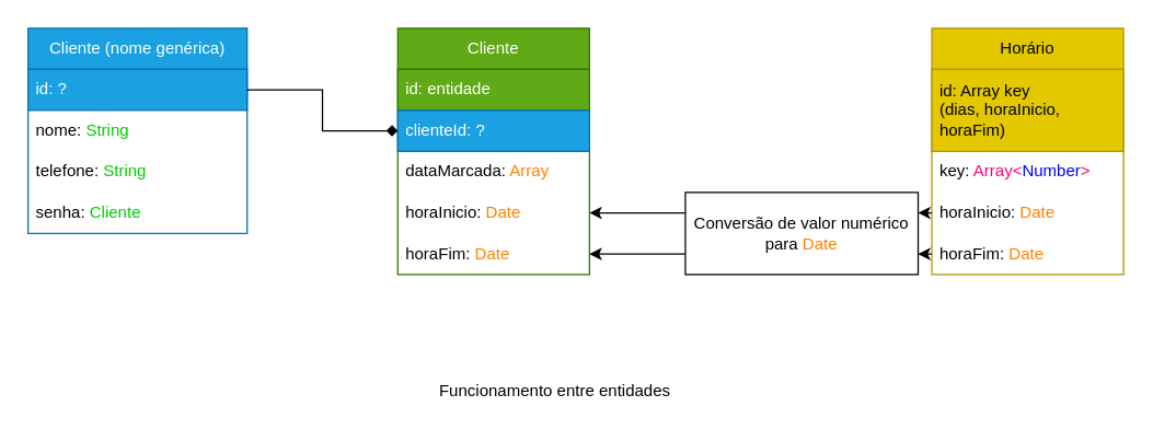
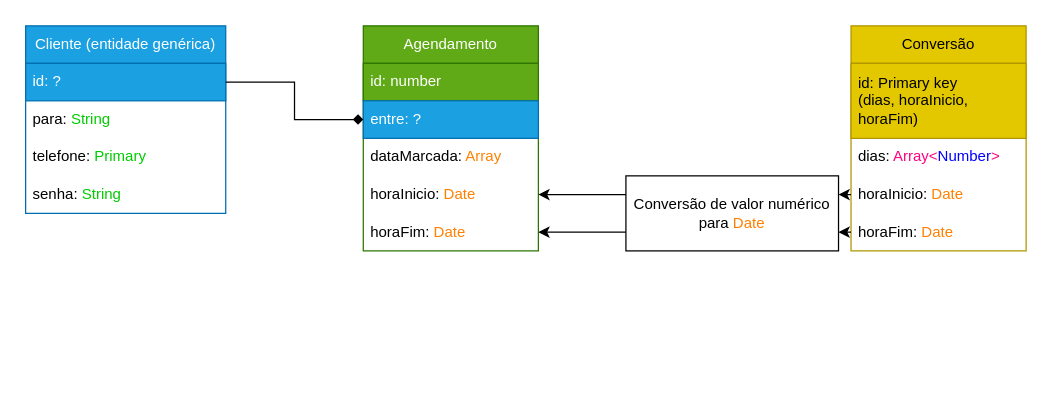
  <mxCell id="0" />
  <mxCell id="1" parent="0" />
- <mxCell id="2" value="Cliente (nome genérica)" style="swimlane;fontStyle=0;childLayout=stackLayout;horizontal=1;startSize=30;horizontalStack=0;resizeParent=1;resizeParentMax=0;resizeLast=0;collapsible=1;marginBottom=0;whiteSpace=wrap;html=1;fillColor=#1ba1e2;strokeColor=#006EAF;fontColor=#ffffff;" parent="1" vertex="1"><mxGeometry x="20" y="20" width="160" height="150" as="geometry"><mxRectangle x="80" y="40" width="180" height="30" as="alternateBounds" /></mxGeometry></mxCell>
+ <mxCell id="2" value="Cliente (entidade genérica)" style="swimlane;fontStyle=0;childLayout=stackLayout;horizontal=1;startSize=30;horizontalStack=0;resizeParent=1;resizeParentMax=0;resizeLast=0;collapsible=1;marginBottom=0;whiteSpace=wrap;html=1;fillColor=#1ba1e2;strokeColor=#006EAF;fontColor=#ffffff;" parent="1" vertex="1"><mxGeometry x="20" y="20" width="160" height="150" as="geometry"><mxRectangle x="80" y="40" width="180" height="30" as="alternateBounds" /></mxGeometry></mxCell>
  <mxCell id="3" value="id: ?" style="text;strokeColor=#006EAF;fillColor=#1ba1e2;align=left;verticalAlign=middle;spacingLeft=4;spacingRight=4;overflow=hidden;points=[[0,0.5],[1,0.5]];portConstraint=eastwest;rotatable=0;whiteSpace=wrap;html=1;fontColor=#ffffff;" parent="2" vertex="1"><mxGeometry y="30" width="160" height="30" as="geometry" /></mxCell>
- <mxCell id="4" value="nome: &lt;font color=&quot;#00cc00&quot;&gt;String&lt;/font&gt;" style="text;strokeColor=none;fillColor=none;align=left;verticalAlign=middle;spacingLeft=4;spacingRight=4;overflow=hidden;points=[[0,0.5],[1,0.5]];portConstraint=eastwest;rotatable=0;whiteSpace=wrap;html=1;" parent="2" vertex="1"><mxGeometry y="60" width="160" height="30" as="geometry" /></mxCell>
- <mxCell id="5" value="telefone: &lt;font color=&quot;#00cc00&quot;&gt;String&lt;/font&gt;" style="text;strokeColor=none;fillColor=none;align=left;verticalAlign=middle;spacingLeft=4;spacingRight=4;overflow=hidden;points=[[0,0.5],[1,0.5]];portConstraint=eastwest;rotatable=0;whiteSpace=wrap;html=1;" parent="2" vertex="1"><mxGeometry y="90" width="160" height="30" as="geometry" /></mxCell>
- <mxCell id="6" value="senha: &lt;font color=&quot;#00cc00&quot;&gt;Cliente&lt;/font&gt;" style="text;strokeColor=none;fillColor=none;align=left;verticalAlign=middle;spacingLeft=4;spacingRight=4;overflow=hidden;points=[[0,0.5],[1,0.5]];portConstraint=eastwest;rotatable=0;whiteSpace=wrap;html=1;" parent="2" vertex="1"><mxGeometry y="120" width="160" height="30" as="geometry" /></mxCell>
- <mxCell id="7" value="Horário" style="swimlane;fontStyle=0;childLayout=stackLayout;horizontal=1;startSize=30;horizontalStack=0;resizeParent=1;resizeParentMax=0;resizeLast=0;collapsible=1;marginBottom=0;whiteSpace=wrap;html=1;fillColor=#e3c800;strokeColor=#B09500;fontColor=#000000;" vertex="1" parent="1"><mxGeometry x="680" y="20" width="140" height="180" as="geometry" /></mxCell>
- <mxCell id="8" value="id: Array key (&lt;font&gt;dias&lt;/font&gt;,&amp;nbsp;&lt;font&gt;horaInicio, horaFim)&lt;/font&gt;" style="text;strokeColor=#B09500;fillColor=#e3c800;align=left;verticalAlign=middle;spacingLeft=4;spacingRight=4;overflow=hidden;points=[[0,0.5],[1,0.5]];portConstraint=eastwest;rotatable=0;whiteSpace=wrap;html=1;fontColor=#000000;" vertex="1" parent="7"><mxGeometry y="30" width="140" height="60" as="geometry" /></mxCell>
- <mxCell id="9" value="key: &lt;font color=&quot;#ff0080&quot;&gt;Array&amp;lt;&lt;/font&gt;&lt;font color=&quot;#0000ff&quot;&gt;Number&lt;/font&gt;&lt;font color=&quot;#ff0080&quot;&gt;&amp;gt;&lt;/font&gt;" style="text;strokeColor=none;fillColor=none;align=left;verticalAlign=middle;spacingLeft=4;spacingRight=4;overflow=hidden;points=[[0,0.5],[1,0.5]];portConstraint=eastwest;rotatable=0;whiteSpace=wrap;html=1;" vertex="1" parent="7"><mxGeometry y="90" width="140" height="30" as="geometry" /></mxCell>
+ <mxCell id="4" value="para: &lt;font color=&quot;#00cc00&quot;&gt;String&lt;/font&gt;" style="text;strokeColor=none;fillColor=none;align=left;verticalAlign=middle;spacingLeft=4;spacingRight=4;overflow=hidden;points=[[0,0.5],[1,0.5]];portConstraint=eastwest;rotatable=0;whiteSpace=wrap;html=1;" parent="2" vertex="1"><mxGeometry y="60" width="160" height="30" as="geometry" /></mxCell>
+ <mxCell id="5" value="telefone: &lt;font color=&quot;#00cc00&quot;&gt;Primary&lt;/font&gt;" style="text;strokeColor=none;fillColor=none;align=left;verticalAlign=middle;spacingLeft=4;spacingRight=4;overflow=hidden;points=[[0,0.5],[1,0.5]];portConstraint=eastwest;rotatable=0;whiteSpace=wrap;html=1;" parent="2" vertex="1"><mxGeometry y="90" width="160" height="30" as="geometry" /></mxCell>
+ <mxCell id="6" value="senha: &lt;font color=&quot;#00cc00&quot;&gt;String&lt;/font&gt;" style="text;strokeColor=none;fillColor=none;align=left;verticalAlign=middle;spacingLeft=4;spacingRight=4;overflow=hidden;points=[[0,0.5],[1,0.5]];portConstraint=eastwest;rotatable=0;whiteSpace=wrap;html=1;" parent="2" vertex="1"><mxGeometry y="120" width="160" height="30" as="geometry" /></mxCell>
+ <mxCell id="7" value="Conversão" style="swimlane;fontStyle=0;childLayout=stackLayout;horizontal=1;startSize=30;horizontalStack=0;resizeParent=1;resizeParentMax=0;resizeLast=0;collapsible=1;marginBottom=0;whiteSpace=wrap;html=1;fillColor=#e3c800;strokeColor=#B09500;fontColor=#000000;" vertex="1" parent="1"><mxGeometry x="680" y="20" width="140" height="180" as="geometry" /></mxCell>
+ <mxCell id="8" value="id: Primary key (&lt;font&gt;dias&lt;/font&gt;,&amp;nbsp;&lt;font&gt;horaInicio, horaFim)&lt;/font&gt;" style="text;strokeColor=#B09500;fillColor=#e3c800;align=left;verticalAlign=middle;spacingLeft=4;spacingRight=4;overflow=hidden;points=[[0,0.5],[1,0.5]];portConstraint=eastwest;rotatable=0;whiteSpace=wrap;html=1;fontColor=#000000;" vertex="1" parent="7"><mxGeometry y="30" width="140" height="60" as="geometry" /></mxCell>
+ <mxCell id="9" value="dias: &lt;font color=&quot;#ff0080&quot;&gt;Array&amp;lt;&lt;/font&gt;&lt;font color=&quot;#0000ff&quot;&gt;Number&lt;/font&gt;&lt;font color=&quot;#ff0080&quot;&gt;&amp;gt;&lt;/font&gt;" style="text;strokeColor=none;fillColor=none;align=left;verticalAlign=middle;spacingLeft=4;spacingRight=4;overflow=hidden;points=[[0,0.5],[1,0.5]];portConstraint=eastwest;rotatable=0;whiteSpace=wrap;html=1;" vertex="1" parent="7"><mxGeometry y="90" width="140" height="30" as="geometry" /></mxCell>
  <mxCell id="10" value="horaInicio: &lt;font color=&quot;#ff8000&quot;&gt;Date&lt;/font&gt;" style="text;strokeColor=none;fillColor=none;align=left;verticalAlign=middle;spacingLeft=4;spacingRight=4;overflow=hidden;points=[[0,0.5],[1,0.5]];portConstraint=eastwest;rotatable=0;whiteSpace=wrap;html=1;" vertex="1" parent="7"><mxGeometry y="120" width="140" height="30" as="geometry" /></mxCell>
  <mxCell id="11" value="horaFim: &lt;font color=&quot;#ff8000&quot;&gt;Date&lt;/font&gt;" style="text;strokeColor=none;fillColor=none;align=left;verticalAlign=middle;spacingLeft=4;spacingRight=4;overflow=hidden;points=[[0,0.5],[1,0.5]];portConstraint=eastwest;rotatable=0;whiteSpace=wrap;html=1;" vertex="1" parent="7"><mxGeometry y="150" width="140" height="30" as="geometry" /></mxCell>
- <mxCell id="12" value="Cliente" style="swimlane;fontStyle=0;childLayout=stackLayout;horizontal=1;startSize=30;horizontalStack=0;resizeParent=1;resizeParentMax=0;resizeLast=0;collapsible=1;marginBottom=0;whiteSpace=wrap;html=1;fillColor=#60a917;fontColor=#ffffff;strokeColor=#2D7600;" vertex="1" parent="1"><mxGeometry x="290" y="20" width="140" height="180" as="geometry" /></mxCell>
- <mxCell id="13" value="id: entidade" style="text;strokeColor=#2D7600;fillColor=#60a917;align=left;verticalAlign=middle;spacingLeft=4;spacingRight=4;overflow=hidden;points=[[0,0.5],[1,0.5]];portConstraint=eastwest;rotatable=0;whiteSpace=wrap;html=1;fontColor=#ffffff;" vertex="1" parent="12"><mxGeometry y="30" width="140" height="30" as="geometry" /></mxCell>
- <mxCell id="14" value="clienteId: ?" style="text;strokeColor=#006EAF;fillColor=#1ba1e2;align=left;verticalAlign=middle;spacingLeft=4;spacingRight=4;overflow=hidden;points=[[0,0.5],[1,0.5]];portConstraint=eastwest;rotatable=0;whiteSpace=wrap;html=1;fontColor=#ffffff;" vertex="1" parent="12"><mxGeometry y="60" width="140" height="30" as="geometry" /></mxCell>
+ <mxCell id="12" value="Agendamento" style="swimlane;fontStyle=0;childLayout=stackLayout;horizontal=1;startSize=30;horizontalStack=0;resizeParent=1;resizeParentMax=0;resizeLast=0;collapsible=1;marginBottom=0;whiteSpace=wrap;html=1;fillColor=#60a917;fontColor=#ffffff;strokeColor=#2D7600;" vertex="1" parent="1"><mxGeometry x="290" y="20" width="140" height="180" as="geometry" /></mxCell>
+ <mxCell id="13" value="id: number" style="text;strokeColor=#2D7600;fillColor=#60a917;align=left;verticalAlign=middle;spacingLeft=4;spacingRight=4;overflow=hidden;points=[[0,0.5],[1,0.5]];portConstraint=eastwest;rotatable=0;whiteSpace=wrap;html=1;fontColor=#ffffff;" vertex="1" parent="12"><mxGeometry y="30" width="140" height="30" as="geometry" /></mxCell>
+ <mxCell id="14" value="entre: ?" style="text;strokeColor=#006EAF;fillColor=#1ba1e2;align=left;verticalAlign=middle;spacingLeft=4;spacingRight=4;overflow=hidden;points=[[0,0.5],[1,0.5]];portConstraint=eastwest;rotatable=0;whiteSpace=wrap;html=1;fontColor=#ffffff;" vertex="1" parent="12"><mxGeometry y="60" width="140" height="30" as="geometry" /></mxCell>
  <mxCell id="15" value="dataMarcada: &lt;font color=&quot;#ff8000&quot;&gt;Array&lt;/font&gt;" style="text;strokeColor=none;fillColor=none;align=left;verticalAlign=middle;spacingLeft=4;spacingRight=4;overflow=hidden;points=[[0,0.5],[1,0.5]];portConstraint=eastwest;rotatable=0;whiteSpace=wrap;html=1;fontColor=#000000;" vertex="1" parent="12"><mxGeometry y="90" width="140" height="30" as="geometry" /></mxCell>
  <mxCell id="16" value="horaInicio: &lt;font color=&quot;#ff8000&quot;&gt;Date&lt;/font&gt;" style="text;strokeColor=none;fillColor=none;align=left;verticalAlign=middle;spacingLeft=4;spacingRight=4;overflow=hidden;points=[[0,0.5],[1,0.5]];portConstraint=eastwest;rotatable=0;whiteSpace=wrap;html=1;" vertex="1" parent="12"><mxGeometry y="120" width="140" height="30" as="geometry" /></mxCell>
  <mxCell id="17" value="horaFim: &lt;font color=&quot;#ff8000&quot;&gt;Date&lt;/font&gt;" style="text;strokeColor=none;fillColor=none;align=left;verticalAlign=middle;spacingLeft=4;spacingRight=4;overflow=hidden;points=[[0,0.5],[1,0.5]];portConstraint=eastwest;rotatable=0;whiteSpace=wrap;html=1;" vertex="1" parent="12"><mxGeometry y="150" width="140" height="30" as="geometry" /></mxCell>
  <mxCell id="18" style="edgeStyle=orthogonalEdgeStyle;rounded=0;orthogonalLoop=1;jettySize=auto;html=1;exitX=1;exitY=0.5;exitDx=0;exitDy=0;entryX=0;entryY=0.5;entryDx=0;entryDy=0;endArrow=diamond;" edge="1" parent="1" source="3" target="14"><mxGeometry relative="1" as="geometry" /></mxCell>
  <mxCell id="19" style="edgeStyle=orthogonalEdgeStyle;rounded=0;orthogonalLoop=1;jettySize=auto;html=1;exitX=0;exitY=0.25;exitDx=0;exitDy=0;entryX=1;entryY=0.5;entryDx=0;entryDy=0;" edge="1" parent="1" source="21" target="16"><mxGeometry relative="1" as="geometry" /></mxCell>
  <mxCell id="20" style="edgeStyle=orthogonalEdgeStyle;rounded=0;orthogonalLoop=1;jettySize=auto;html=1;exitX=0;exitY=0.75;exitDx=0;exitDy=0;entryX=1;entryY=0.5;entryDx=0;entryDy=0;" edge="1" parent="1" source="21" target="17"><mxGeometry relative="1" as="geometry" /></mxCell>
  <mxCell id="21" value="Conversão de valor numérico para &lt;font color=&quot;#ff8000&quot;&gt;Date&lt;/font&gt;" style="rounded=0;whiteSpace=wrap;html=1;" vertex="1" parent="1"><mxGeometry x="500" y="140" width="170" height="60" as="geometry" /></mxCell>
  <mxCell id="22" style="edgeStyle=orthogonalEdgeStyle;rounded=0;orthogonalLoop=1;jettySize=auto;html=1;exitX=0;exitY=0.5;exitDx=0;exitDy=0;entryX=1;entryY=0.25;entryDx=0;entryDy=0;" edge="1" parent="1" source="10" target="21"><mxGeometry relative="1" as="geometry" /></mxCell>
  <mxCell id="23" style="edgeStyle=orthogonalEdgeStyle;rounded=0;orthogonalLoop=1;jettySize=auto;html=1;exitX=0;exitY=0.5;exitDx=0;exitDy=0;entryX=1;entryY=0.75;entryDx=0;entryDy=0;" edge="1" parent="1" source="11" target="21"><mxGeometry relative="1" as="geometry" /></mxCell>
- <mxCell id="24" value="Funcionamento entre entidades" style="text;html=1;align=center;verticalAlign=middle;whiteSpace=wrap;rounded=0;" vertex="1" parent="1"><mxGeometry x="260" y="270" width="290" height="30" as="geometry" /></mxCell>
